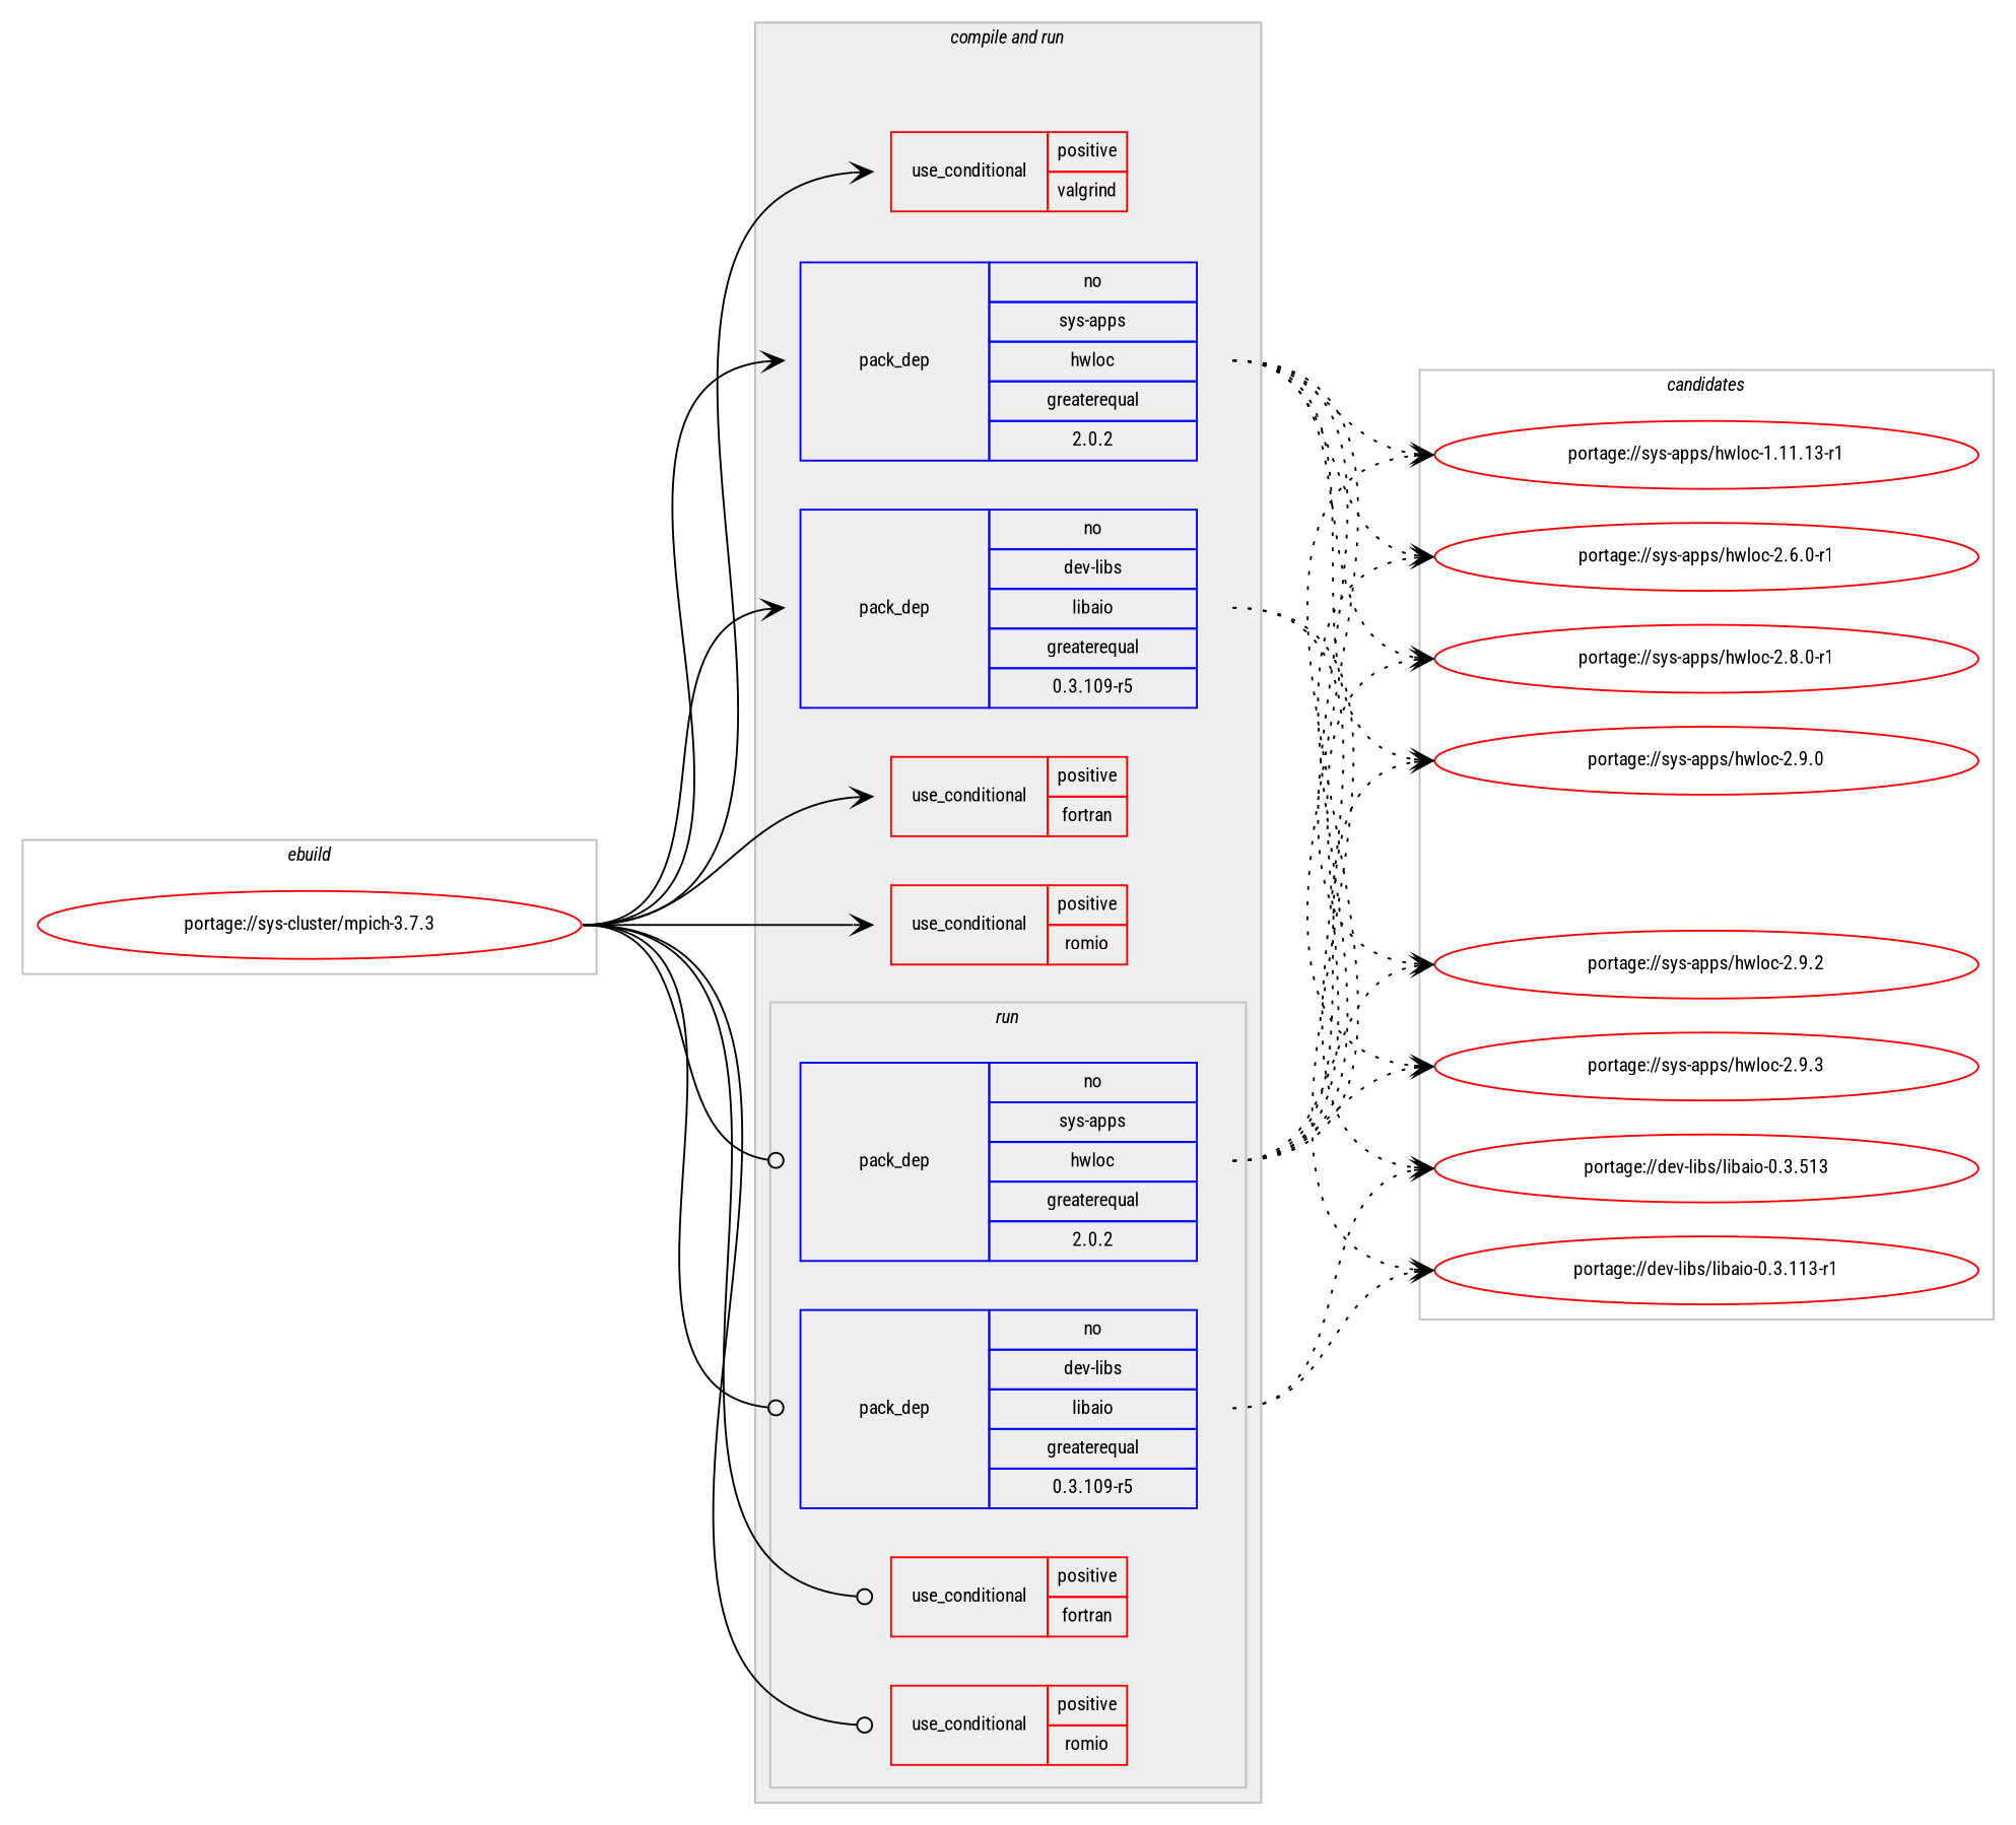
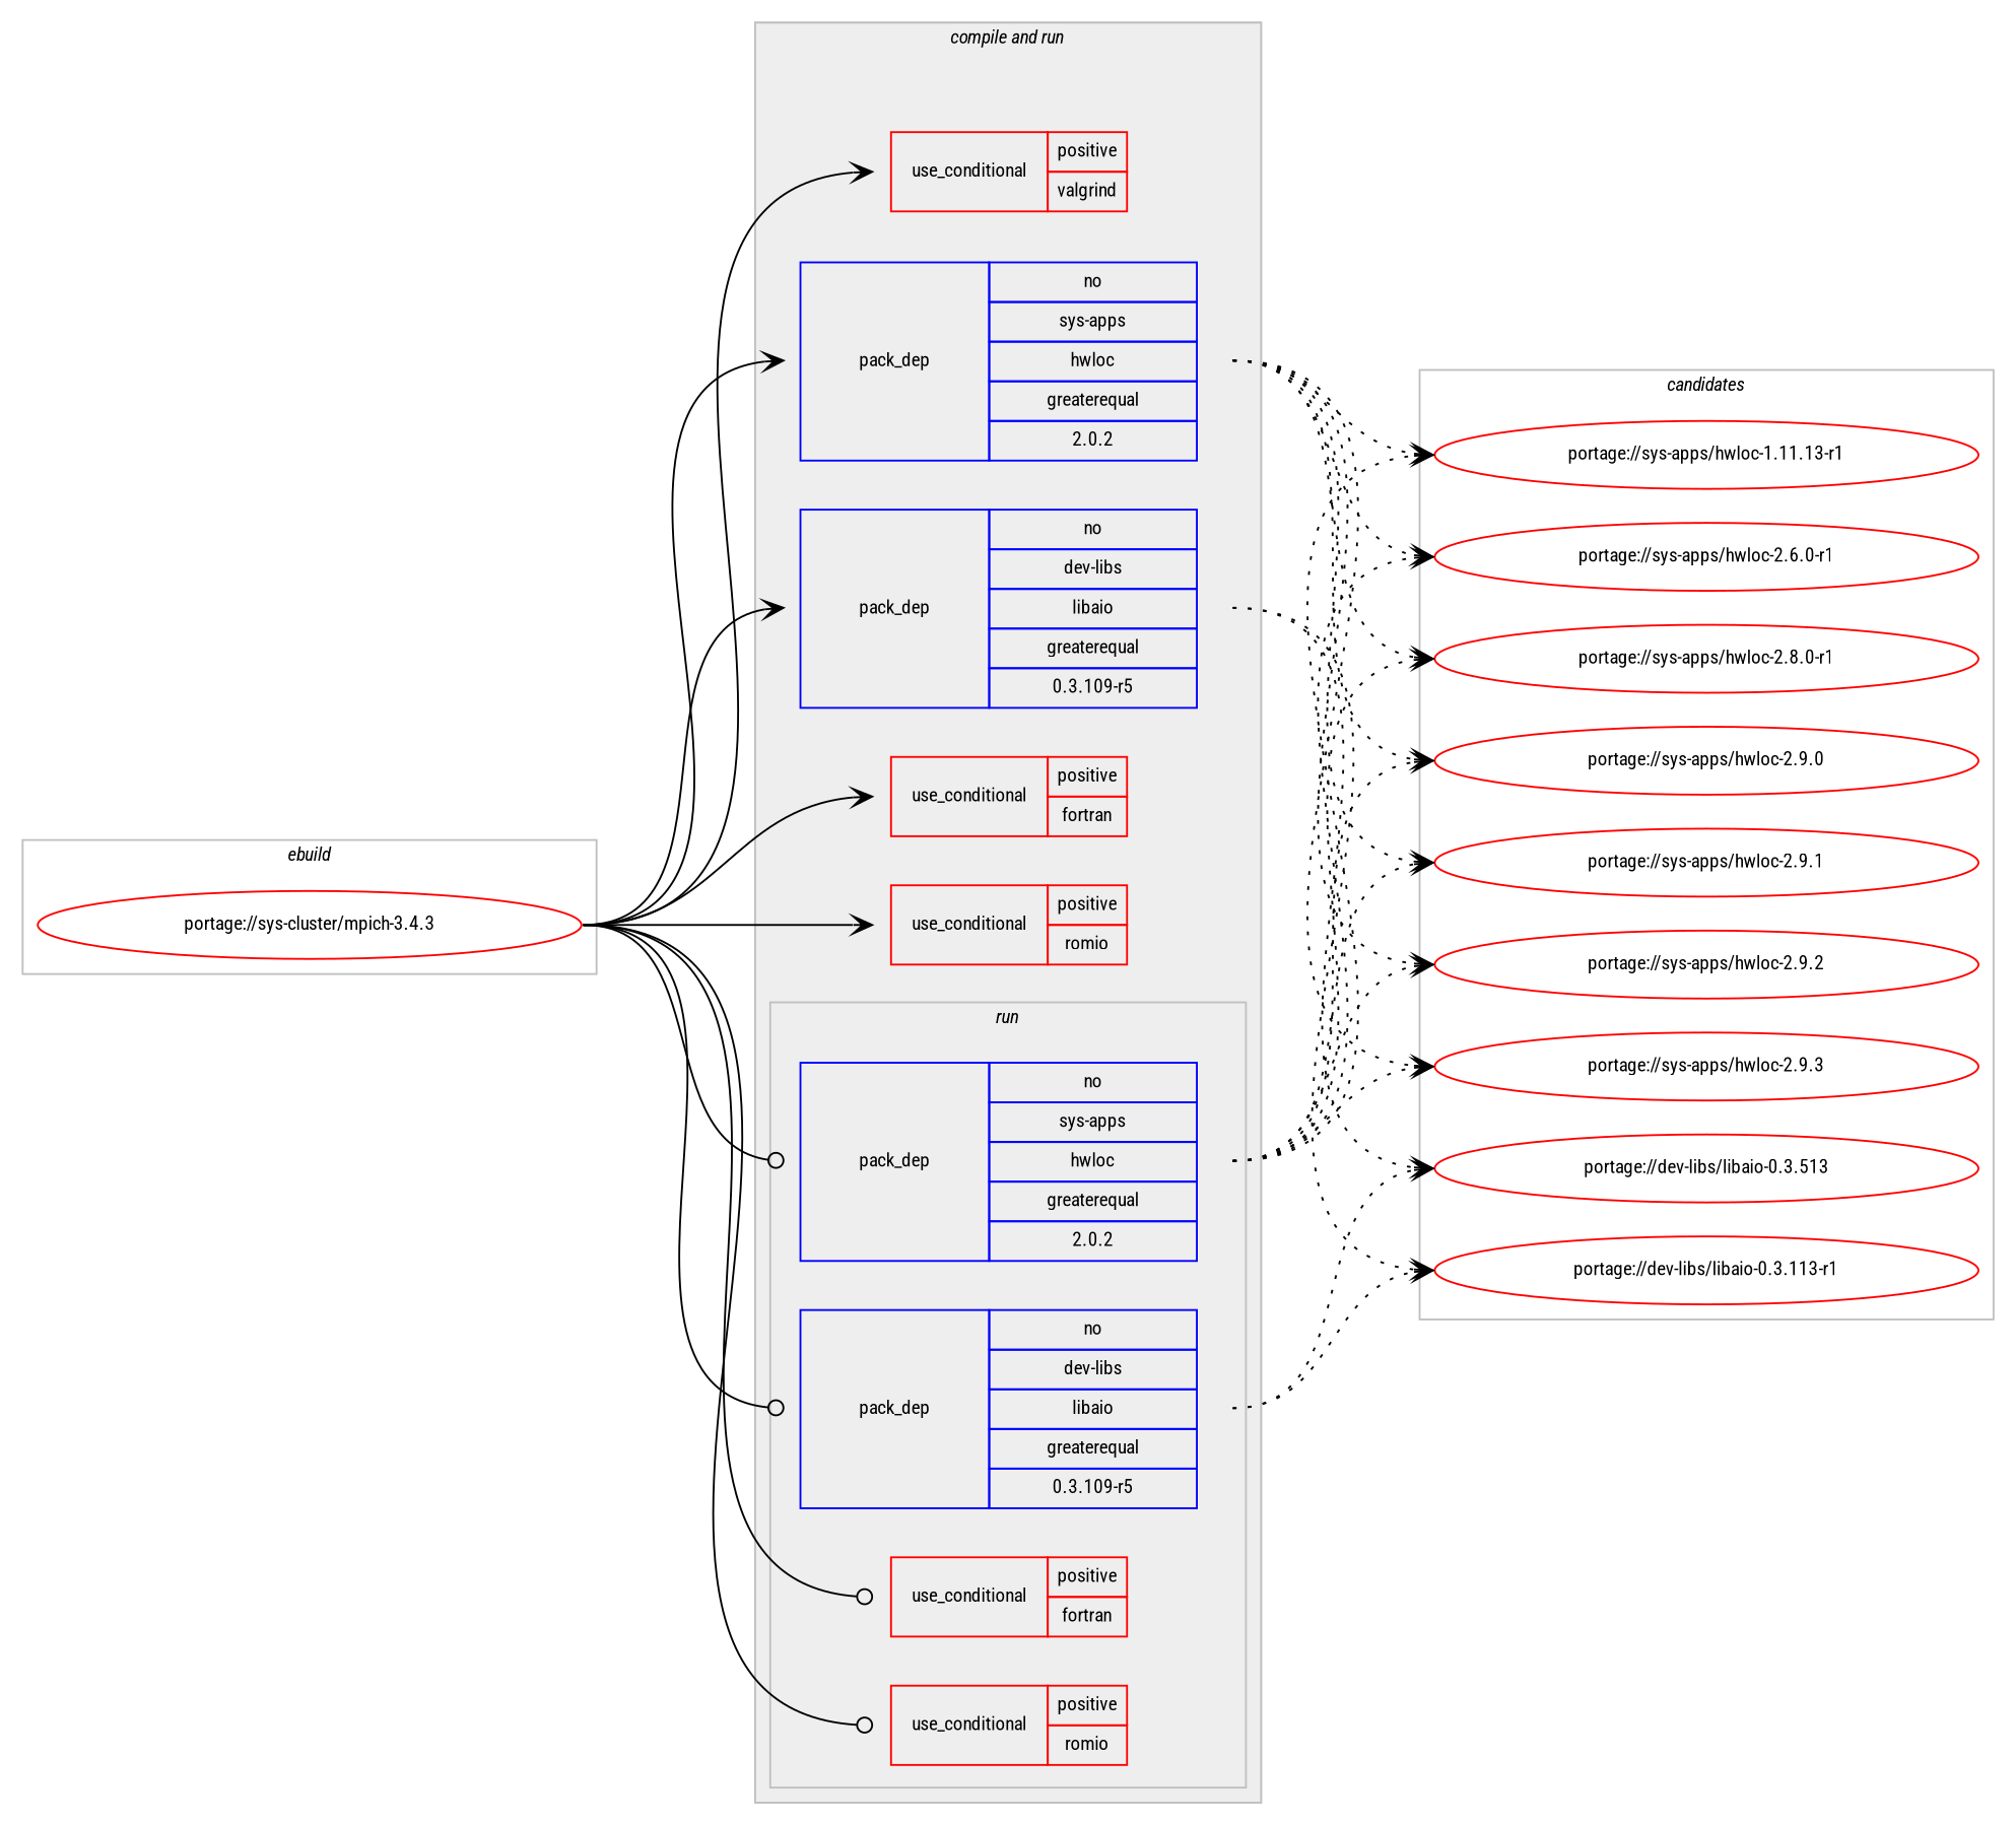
  digraph {
    compound=true
    concentrate=true
    fontname="Roboto Condensed"
    fontsize=10
    newrank=true
    rankdir=LR
    ranksep=1.5
    node [color=red fontname="Roboto Condensed" fontsize=10]
    edge [arrowhead=vee fontname="Roboto Condensed" headport=w style=dotted tailport=e weight=100]
-   n1 [label="portage://sys-cluster/mpich-3.7.3" width=4]
+   n1 [label="portage://sys-cluster/mpich-3.4.3" width=4]
    n2 [label=<<TABLE BORDER="0" CELLBORDER="1" CELLSPACING="0" CELLPADDING="4"><TR><TD ROWSPAN="3" CELLPADDING="10">use_conditional</TD></TR><TR><TD>positive</TD></TR><TR><TD>fortran</TD></TR></TABLE>> shape=none]
    n3 [label=<<TABLE BORDER="0" CELLBORDER="1" CELLSPACING="0" CELLPADDING="4"><TR><TD ROWSPAN="3" CELLPADDING="10">use_conditional</TD></TR><TR><TD>positive</TD></TR><TR><TD>romio</TD></TR></TABLE>> shape=none]
    n4 [label=<<TABLE BORDER="0" CELLBORDER="1" CELLSPACING="0" CELLPADDING="4"><TR><TD ROWSPAN="3" CELLPADDING="10">use_conditional</TD></TR><TR><TD>positive</TD></TR><TR><TD>valgrind</TD></TR></TABLE>> shape=none]
    n5 [color=blue label=<<TABLE BORDER="0" CELLBORDER="1" CELLSPACING="0" CELLPADDING="4" WIDTH="220"><TR><TD ROWSPAN="6" CELLPADDING="30">pack_dep</TD></TR><TR><TD WIDTH="110">no</TD></TR><TR><TD>dev-libs</TD></TR><TR><TD>libaio</TD></TR><TR><TD>greaterequal</TD></TR><TR><TD>0.3.109-r5</TD></TR></TABLE>> shape=none]
    n6 [color=blue label=<<TABLE BORDER="0" CELLBORDER="1" CELLSPACING="0" CELLPADDING="4" WIDTH="220"><TR><TD ROWSPAN="6" CELLPADDING="30">pack_dep</TD></TR><TR><TD WIDTH="110">no</TD></TR><TR><TD>sys-apps</TD></TR><TR><TD>hwloc</TD></TR><TR><TD>greaterequal</TD></TR><TR><TD>2.0.2</TD></TR></TABLE>> shape=none]
    n7 [label=<<TABLE BORDER="0" CELLBORDER="1" CELLSPACING="0" CELLPADDING="4"><TR><TD ROWSPAN="3" CELLPADDING="10">use_conditional</TD></TR><TR><TD>positive</TD></TR><TR><TD>fortran</TD></TR></TABLE>> shape=none]
    n8 [label=<<TABLE BORDER="0" CELLBORDER="1" CELLSPACING="0" CELLPADDING="4"><TR><TD ROWSPAN="3" CELLPADDING="10">use_conditional</TD></TR><TR><TD>positive</TD></TR><TR><TD>romio</TD></TR></TABLE>> shape=none]
    n9 [color=blue label=<<TABLE BORDER="0" CELLBORDER="1" CELLSPACING="0" CELLPADDING="4" WIDTH="220"><TR><TD ROWSPAN="6" CELLPADDING="30">pack_dep</TD></TR><TR><TD WIDTH="110">no</TD></TR><TR><TD>dev-libs</TD></TR><TR><TD>libaio</TD></TR><TR><TD>greaterequal</TD></TR><TR><TD>0.3.109-r5</TD></TR></TABLE>> shape=none]
    n10 [color=blue label=<<TABLE BORDER="0" CELLBORDER="1" CELLSPACING="0" CELLPADDING="4" WIDTH="220"><TR><TD ROWSPAN="6" CELLPADDING="30">pack_dep</TD></TR><TR><TD WIDTH="110">no</TD></TR><TR><TD>sys-apps</TD></TR><TR><TD>hwloc</TD></TR><TR><TD>greaterequal</TD></TR><TR><TD>2.0.2</TD></TR></TABLE>> shape=none]
    n11 [label="portage://dev-libs/libaio-0.3.513" width=4]
    n12 [label="portage://dev-libs/libaio-0.3.113-r1" width=4]
    n13 [label="portage://sys-apps/hwloc-1.11.13-r1" width=4]
    n14 [label="portage://sys-apps/hwloc-2.6.0-r1" width=4]
    n15 [label="portage://sys-apps/hwloc-2.8.0-r1" width=4]
    n16 [label="portage://sys-apps/hwloc-2.9.0" width=4]
+   n17 [label="portage://sys-apps/hwloc-2.9.1" width=4]
    n18 [label="portage://sys-apps/hwloc-2.9.2" width=4]
    n19 [label="portage://sys-apps/hwloc-2.9.3" width=4]
    subgraph cluster_1 {
      color=gray
      label=<<i>ebuild</i>>
      rank=same
      n1
    }
    subgraph cluster_2 {
      color=gray
      label=<<i>dependencies</i>>
      subgraph cluster_3 {
        color=gray
        fillcolor="#eeeeee"
        label=<<i>compile</i>>
        style=filled
        subgraph sub_4 {
          color=gray
          fillcolor="#eeeeee"
          label=<<i>compile</i>>
          style=filled
          n2
        }
        subgraph sub_5 {
          color=gray
          fillcolor="#eeeeee"
          label=<<i>compile</i>>
          style=filled
          n3
        }
        subgraph sub_6 {
          color=gray
          fillcolor="#eeeeee"
          label=<<i>compile</i>>
          style=filled
          n4
        }
        subgraph sub_7 {
          color=gray
          fillcolor="#eeeeee"
          label=<<i>compile</i>>
          style=filled
          n5
        }
        subgraph sub_8 {
          color=gray
          fillcolor="#eeeeee"
          label=<<i>compile</i>>
          style=filled
          n6
        }
      }
      subgraph cluster_9 {
        color=gray
        fillcolor="#eeeeee"
        label=<<i>compile and run</i>>
        style=filled
      }
      subgraph cluster_10 {
        color=gray
        fillcolor="#eeeeee"
        label=<<i>run</i>>
        style=filled
        subgraph sub_11 {
          color=gray
          fillcolor="#eeeeee"
          label=<<i>run</i>>
          style=filled
          n7
        }
        subgraph sub_12 {
          color=gray
          fillcolor="#eeeeee"
          label=<<i>run</i>>
          style=filled
          n8
        }
        subgraph sub_13 {
          color=gray
          fillcolor="#eeeeee"
          label=<<i>run</i>>
          style=filled
          n9
        }
        subgraph sub_14 {
          color=gray
          fillcolor="#eeeeee"
          label=<<i>run</i>>
          style=filled
          n10
        }
      }
    }
    subgraph cluster_15 {
      color=gray
      label=<<i>candidates</i>>
      rank=same
      subgraph sub_16 {
        color=black
        label=<<i>candidates</i>>
        nodesep=1
        rank=same
        n11
        n12
      }
      subgraph sub_17 {
        color=black
        label=<<i>candidates</i>>
        nodesep=1
        rank=same
        n13
        n14
        n15
        n16
+       n17
        n18
        n19
      }
      subgraph sub_18 {
        color=black
        label=<<i>candidates</i>>
        nodesep=1
        rank=same
        n11
        n12
      }
      subgraph sub_19 {
        color=black
        label=<<i>candidates</i>>
        nodesep=1
        rank=same
        n13
        n14
        n15
        n16
+       n17
        n18
        n19
      }
    }
    n1 -> n2 [style=solid weight=20]
    n1 -> n3 [style=solid weight=20]
    n1 -> n4 [style=solid weight=20]
    n1 -> n5 [style=solid weight=20]
    n1 -> n6 [style=solid weight=20]
    n1 -> n7 [arrowhead=odot style=solid weight=20]
    n1 -> n8 [arrowhead=odot style=solid weight=20]
    n1 -> n9 [arrowhead=odot style=solid weight=20]
    n1 -> n10 [arrowhead=odot style=solid weight=20]
    n5 -> n11
    n5 -> n12
    n6 -> n13
    n6 -> n14
    n6 -> n15
    n6 -> n16
+   n6 -> n17
    n6 -> n18
    n6 -> n19
    n9 -> n11
    n9 -> n12
    n10 -> n13
    n10 -> n14
    n10 -> n15
    n10 -> n16
+   n10 -> n17
    n10 -> n18
    n10 -> n19
  }
